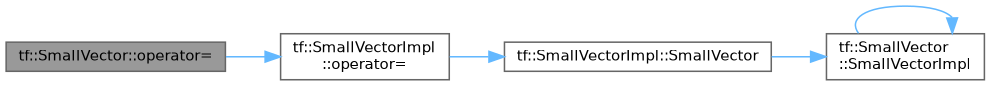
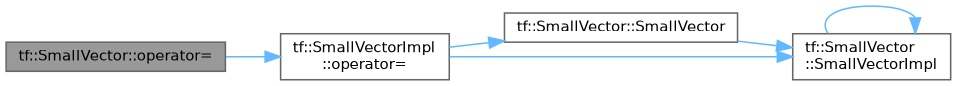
  digraph {
    rankdir=LR
    node [color=grey40 fillcolor=white fontname=Helvetica fontsize=10 shape=box style=filled]
    edge [color=steelblue1 fontname=Helvetica fontsize=10 labelfontname=Helvetica labelfontsize=10 style=solid]
    n1 [color=gray40 fillcolor=grey60 fontcolor=black height=0.2 label="tf::SmallVector::operator=" width=0.4]
    n2 [height=0.2 label="tf::SmallVectorImpl\l::operator=" width=0.4]
-   n3 [height=0.2 label="tf::SmallVectorImpl::SmallVector" width=0.4]
+   n3 [height=0.2 label="tf::SmallVector::SmallVector" width=0.4]
    n4 [height=0.2 label="tf::SmallVector\l::SmallVectorImpl" width=0.4]
    n1 -> n2
    n2 -> n3
+   n2 -> n4
    n3 -> n4
    n4 -> n4
  }
